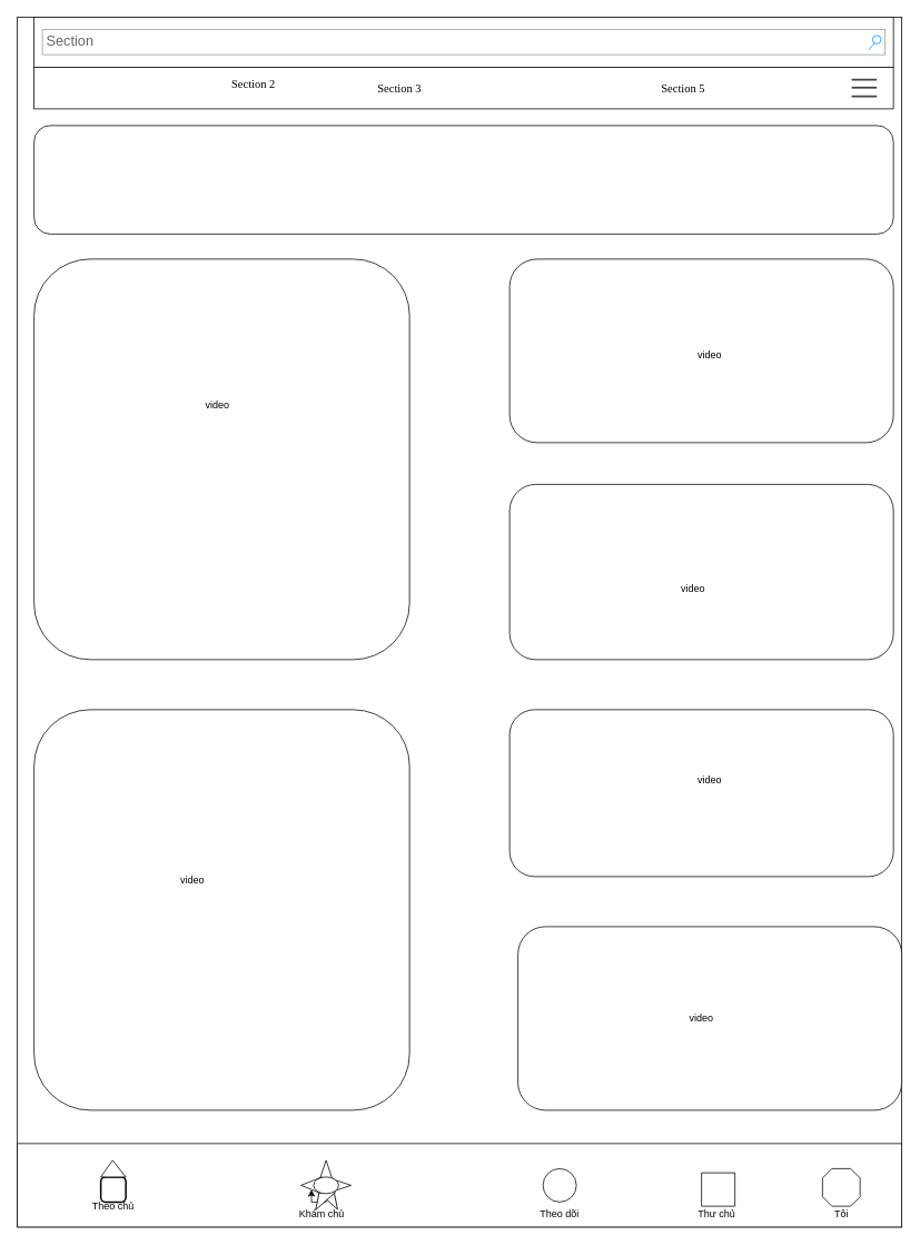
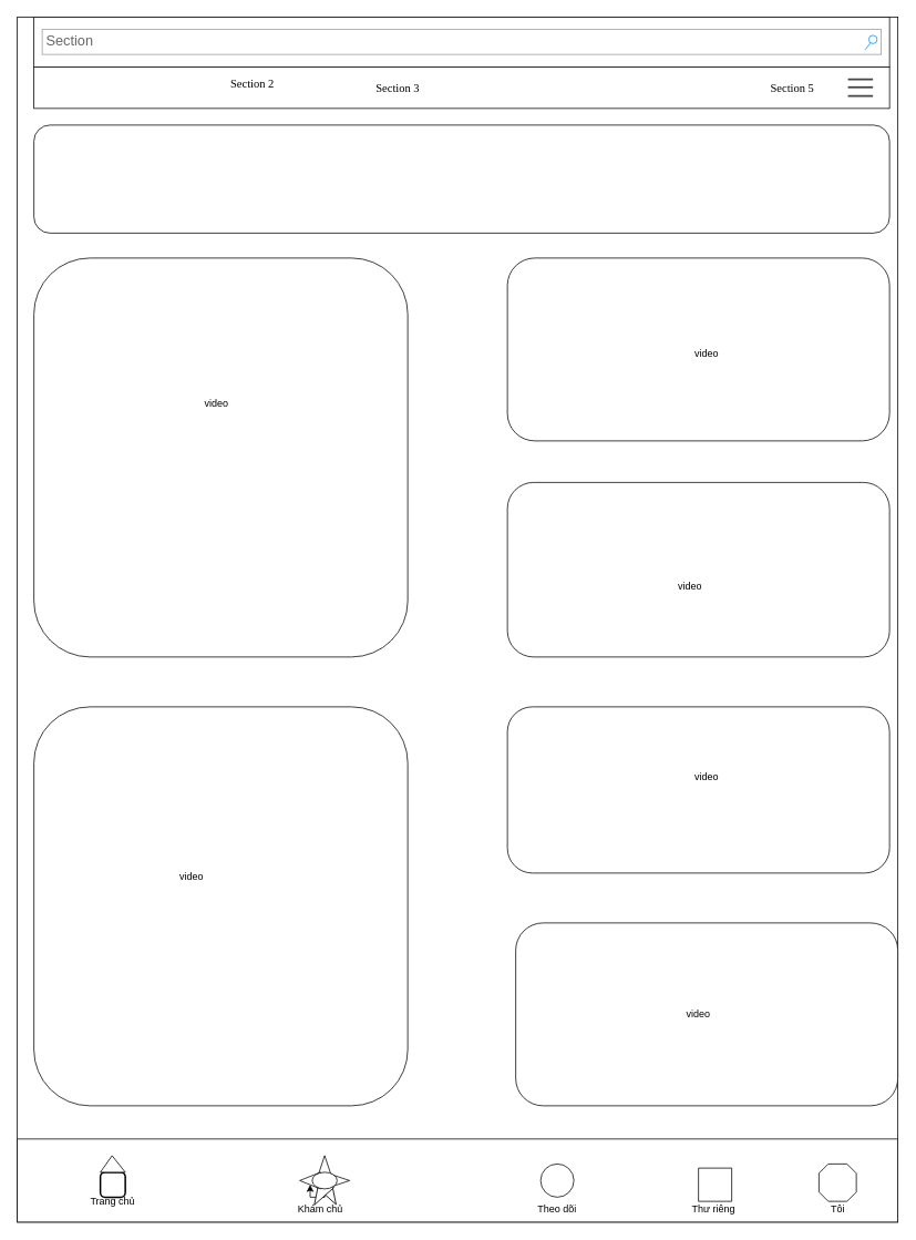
  <mxCell id="0" />
  <mxCell id="1" parent="0" />
  <mxCell id="2" value="" style="rounded=0;whiteSpace=wrap;html=1;" vertex="1" parent="1"><mxGeometry x="20" y="20" width="1060" height="1450" as="geometry" /></mxCell>
  <mxCell id="3" value="" style="rounded=0;whiteSpace=wrap;html=1;" vertex="1" parent="1"><mxGeometry x="40" y="20" width="1030" height="60" as="geometry" /></mxCell>
  <mxCell id="4" value="" style="rounded=0;whiteSpace=wrap;html=1;" vertex="1" parent="1"><mxGeometry x="40" y="80" width="1030" height="50" as="geometry" /></mxCell>
  <mxCell id="5" value="Section" style="strokeWidth=1;shadow=0;dashed=0;align=center;html=1;shape=mxgraph.mockup.forms.searchBox;strokeColor=#999999;mainText=;strokeColor2=#008cff;fontColor=#666666;fontSize=17;align=left;spacingLeft=3;rounded=0;labelBackgroundColor=none;comic=1;" parent="1" vertex="1"><mxGeometry x="50" y="35" width="1010" height="30" as="geometry" /></mxCell>
  <mxCell id="6" value="Section 2" style="text;html=1;points=[];align=left;verticalAlign=top;spacingTop=-4;fontSize=14;fontFamily=Verdana" parent="1" vertex="1"><mxGeometry x="275" y="90" width="60" height="20" as="geometry" /></mxCell>
  <mxCell id="7" value="Section 3" style="text;html=1;points=[];align=left;verticalAlign=top;spacingTop=-4;fontSize=14;fontFamily=Verdana" parent="1" vertex="1"><mxGeometry x="450" y="95" width="60" height="20" as="geometry" /></mxCell>
- <mxCell id="8" value="Section 5" style="text;html=1;points=[];align=left;verticalAlign=top;spacingTop=-4;fontSize=14;fontFamily=Verdana" vertex="1" parent="1"><mxGeometry x="790" y="95" width="60" height="20" as="geometry" /></mxCell>
+ <mxCell id="8" value="Section 5" style="text;html=1;points=[];align=left;verticalAlign=top;spacingTop=-4;fontSize=14;fontFamily=Verdana" vertex="1" parent="1"><mxGeometry x="925" y="95" width="60" height="20" as="geometry" /></mxCell>
  <mxCell id="9" value="" style="shape=link;html=1;rounded=0;width=-1;" edge="1" parent="1"><mxGeometry width="100" relative="1" as="geometry"><mxPoint x="1020" y="95" as="sourcePoint" /><mxPoint x="1050" y="95" as="targetPoint" /><Array as="points" /></mxGeometry></mxCell>
  <mxCell id="10" value="" style="shape=link;html=1;rounded=0;width=1;" edge="1" parent="1"><mxGeometry width="100" relative="1" as="geometry"><mxPoint x="1020" y="104.5" as="sourcePoint" /><mxPoint x="1050" y="104.5" as="targetPoint" /></mxGeometry></mxCell>
  <mxCell id="11" value="" style="shape=link;html=1;rounded=0;width=1;" edge="1" parent="1"><mxGeometry width="100" relative="1" as="geometry"><mxPoint x="1020" y="115" as="sourcePoint" /><mxPoint x="1050" y="115" as="targetPoint" /></mxGeometry></mxCell>
  <mxCell id="12" value="" style="rounded=1;whiteSpace=wrap;html=1;" vertex="1" parent="1"><mxGeometry x="40" y="150" width="1030" height="130" as="geometry" /></mxCell>
  <mxCell id="13" value="" style="rounded=1;whiteSpace=wrap;html=1;" vertex="1" parent="1"><mxGeometry x="40" y="310" width="450" height="480" as="geometry" /></mxCell>
  <mxCell id="14" value="" style="rounded=1;whiteSpace=wrap;html=1;" vertex="1" parent="1"><mxGeometry x="610" y="310" width="460" height="220" as="geometry" /></mxCell>
  <mxCell id="15" value="" style="rounded=1;whiteSpace=wrap;html=1;" vertex="1" parent="1"><mxGeometry x="610" y="580" width="460" height="210" as="geometry" /></mxCell>
  <mxCell id="16" value="" style="rounded=1;whiteSpace=wrap;html=1;" vertex="1" parent="1"><mxGeometry x="40" y="850" width="450" height="480" as="geometry" /></mxCell>
  <mxCell id="17" value="" style="rounded=1;whiteSpace=wrap;html=1;" vertex="1" parent="1"><mxGeometry x="610" y="850" width="460" height="200" as="geometry" /></mxCell>
  <mxCell id="18" value="" style="rounded=1;whiteSpace=wrap;html=1;" vertex="1" parent="1"><mxGeometry x="620" y="1110" width="460" height="220" as="geometry" /></mxCell>
  <mxCell id="19" value="" style="rounded=0;whiteSpace=wrap;html=1;" vertex="1" parent="1"><mxGeometry x="20" y="1370" width="1060" height="100" as="geometry" /></mxCell>
  <mxCell id="20" value="" style="rounded=1;whiteSpace=wrap;html=1;absoluteArcSize=1;arcSize=11;strokeWidth=2;" vertex="1" parent="1"><mxGeometry x="120" y="1410" width="30" height="30" as="geometry" /></mxCell>
  <mxCell id="21" value="" style="verticalLabelPosition=bottom;verticalAlign=top;html=1;shape=mxgraph.basic.acute_triangle;dx=0.47;" vertex="1" parent="1"><mxGeometry x="120" y="1390" width="30" height="20" as="geometry" /></mxCell>
- <mxCell id="22" value="Theo chủ" style="text;html=1;strokeColor=none;fillColor=none;align=center;verticalAlign=middle;whiteSpace=wrap;rounded=0;" vertex="1" parent="1"><mxGeometry x="105" y="1430" width="60" height="30" as="geometry" /></mxCell>
+ <mxCell id="22" value="Trang chủ" style="text;html=1;strokeColor=none;fillColor=none;align=center;verticalAlign=middle;whiteSpace=wrap;rounded=0;" vertex="1" parent="1"><mxGeometry x="105" y="1430" width="60" height="30" as="geometry" /></mxCell>
  <mxCell id="23" value="" style="triangle;whiteSpace=wrap;html=1;" vertex="1" parent="1"><mxGeometry x="390" y="1410" width="30" height="20" as="geometry" /></mxCell>
  <mxCell id="24" value="" style="edgeStyle=orthogonalEdgeStyle;rounded=0;orthogonalLoop=1;jettySize=auto;html=1;" edge="1" parent="1" source="25" target="28"><mxGeometry relative="1" as="geometry" /></mxCell>
  <mxCell id="25" value="" style="triangle;whiteSpace=wrap;html=1;direction=north;" vertex="1" parent="1"><mxGeometry x="380" y="1390" width="20" height="30" as="geometry" /></mxCell>
  <mxCell id="26" value="" style="triangle;whiteSpace=wrap;html=1;direction=south;rotation=-30;" vertex="1" parent="1"><mxGeometry x="386.25" y="1420.73" width="20" height="30" as="geometry" /></mxCell>
  <mxCell id="27" value="" style="triangle;whiteSpace=wrap;html=1;direction=south;rotation=30;" vertex="1" parent="1"><mxGeometry x="375" y="1421.34" width="20" height="30" as="geometry" /></mxCell>
  <mxCell id="28" value="" style="triangle;whiteSpace=wrap;html=1;direction=south;rotation=90;" vertex="1" parent="1"><mxGeometry x="362.5" y="1407.5" width="20" height="25" as="geometry" /></mxCell>
  <mxCell id="29" value="" style="ellipse;whiteSpace=wrap;html=1;" vertex="1" parent="1"><mxGeometry x="375" y="1410" width="30" height="20" as="geometry" /></mxCell>
  <mxCell id="30" value="Khám chủ" style="text;html=1;strokeColor=none;fillColor=none;align=center;verticalAlign=middle;whiteSpace=wrap;rounded=0;" vertex="1" parent="1"><mxGeometry x="355" y="1440" width="60" height="30" as="geometry" /></mxCell>
  <mxCell id="31" value="" style="ellipse;whiteSpace=wrap;html=1;aspect=fixed;" vertex="1" parent="1"><mxGeometry x="650" y="1400" width="40" height="40" as="geometry" /></mxCell>
  <mxCell id="32" value="Theo dõi" style="text;html=1;strokeColor=none;fillColor=none;align=center;verticalAlign=middle;whiteSpace=wrap;rounded=0;" vertex="1" parent="1"><mxGeometry x="640" y="1440" width="60" height="30" as="geometry" /></mxCell>
  <mxCell id="33" value="" style="verticalLabelPosition=bottom;verticalAlign=top;html=1;shape=mxgraph.basic.rect;fillColor2=none;strokeWidth=1;size=30;indent=5;" vertex="1" parent="1"><mxGeometry x="840" y="1405" width="40" height="40" as="geometry" /></mxCell>
  <mxCell id="34" value="" style="verticalLabelPosition=bottom;verticalAlign=top;html=1;shape=mxgraph.basic.polygon;polyCoords=[[0.25,0],[0.75,0],[1,0.25],[1,0.75],[0.75,1],[0.25,1],[0,0.75],[0,0.25]];polyline=0;" vertex="1" parent="1"><mxGeometry x="985" y="1400" width="45" height="45" as="geometry" /></mxCell>
- <mxCell id="35" value="Thư chủ&amp;nbsp;" style="text;html=1;strokeColor=none;fillColor=none;align=center;verticalAlign=middle;whiteSpace=wrap;rounded=0;" vertex="1" parent="1"><mxGeometry x="830" y="1440" width="60" height="30" as="geometry" /></mxCell>
+ <mxCell id="35" value="Thư riêng&amp;nbsp;" style="text;html=1;strokeColor=none;fillColor=none;align=center;verticalAlign=middle;whiteSpace=wrap;rounded=0;" vertex="1" parent="1"><mxGeometry x="830" y="1440" width="60" height="30" as="geometry" /></mxCell>
  <mxCell id="36" value="Tôi" style="text;html=1;strokeColor=none;fillColor=none;align=center;verticalAlign=middle;whiteSpace=wrap;rounded=0;" vertex="1" parent="1"><mxGeometry x="977.5" y="1440" width="60" height="30" as="geometry" /></mxCell>
  <mxCell id="37" value="video" style="text;html=1;strokeColor=none;fillColor=none;align=center;verticalAlign=middle;whiteSpace=wrap;rounded=0;" vertex="1" parent="1"><mxGeometry x="230" y="470" width="60" height="30" as="geometry" /></mxCell>
  <mxCell id="38" value="video" style="text;html=1;strokeColor=none;fillColor=none;align=center;verticalAlign=middle;whiteSpace=wrap;rounded=0;" vertex="1" parent="1"><mxGeometry x="820" y="410" width="60" height="30" as="geometry" /></mxCell>
  <mxCell id="39" value="video" style="text;html=1;strokeColor=none;fillColor=none;align=center;verticalAlign=middle;whiteSpace=wrap;rounded=0;" vertex="1" parent="1"><mxGeometry x="800" y="690" width="60" height="30" as="geometry" /></mxCell>
  <mxCell id="40" value="video" style="text;html=1;strokeColor=none;fillColor=none;align=center;verticalAlign=middle;whiteSpace=wrap;rounded=0;" vertex="1" parent="1"><mxGeometry x="820" y="920" width="60" height="30" as="geometry" /></mxCell>
  <mxCell id="41" value="video" style="text;html=1;strokeColor=none;fillColor=none;align=center;verticalAlign=middle;whiteSpace=wrap;rounded=0;" vertex="1" parent="1"><mxGeometry x="200" y="1040" width="60" height="30" as="geometry" /></mxCell>
  <mxCell id="42" value="video" style="text;html=1;strokeColor=none;fillColor=none;align=center;verticalAlign=middle;whiteSpace=wrap;rounded=0;" vertex="1" parent="1"><mxGeometry x="810" y="1205" width="60" height="30" as="geometry" /></mxCell>
